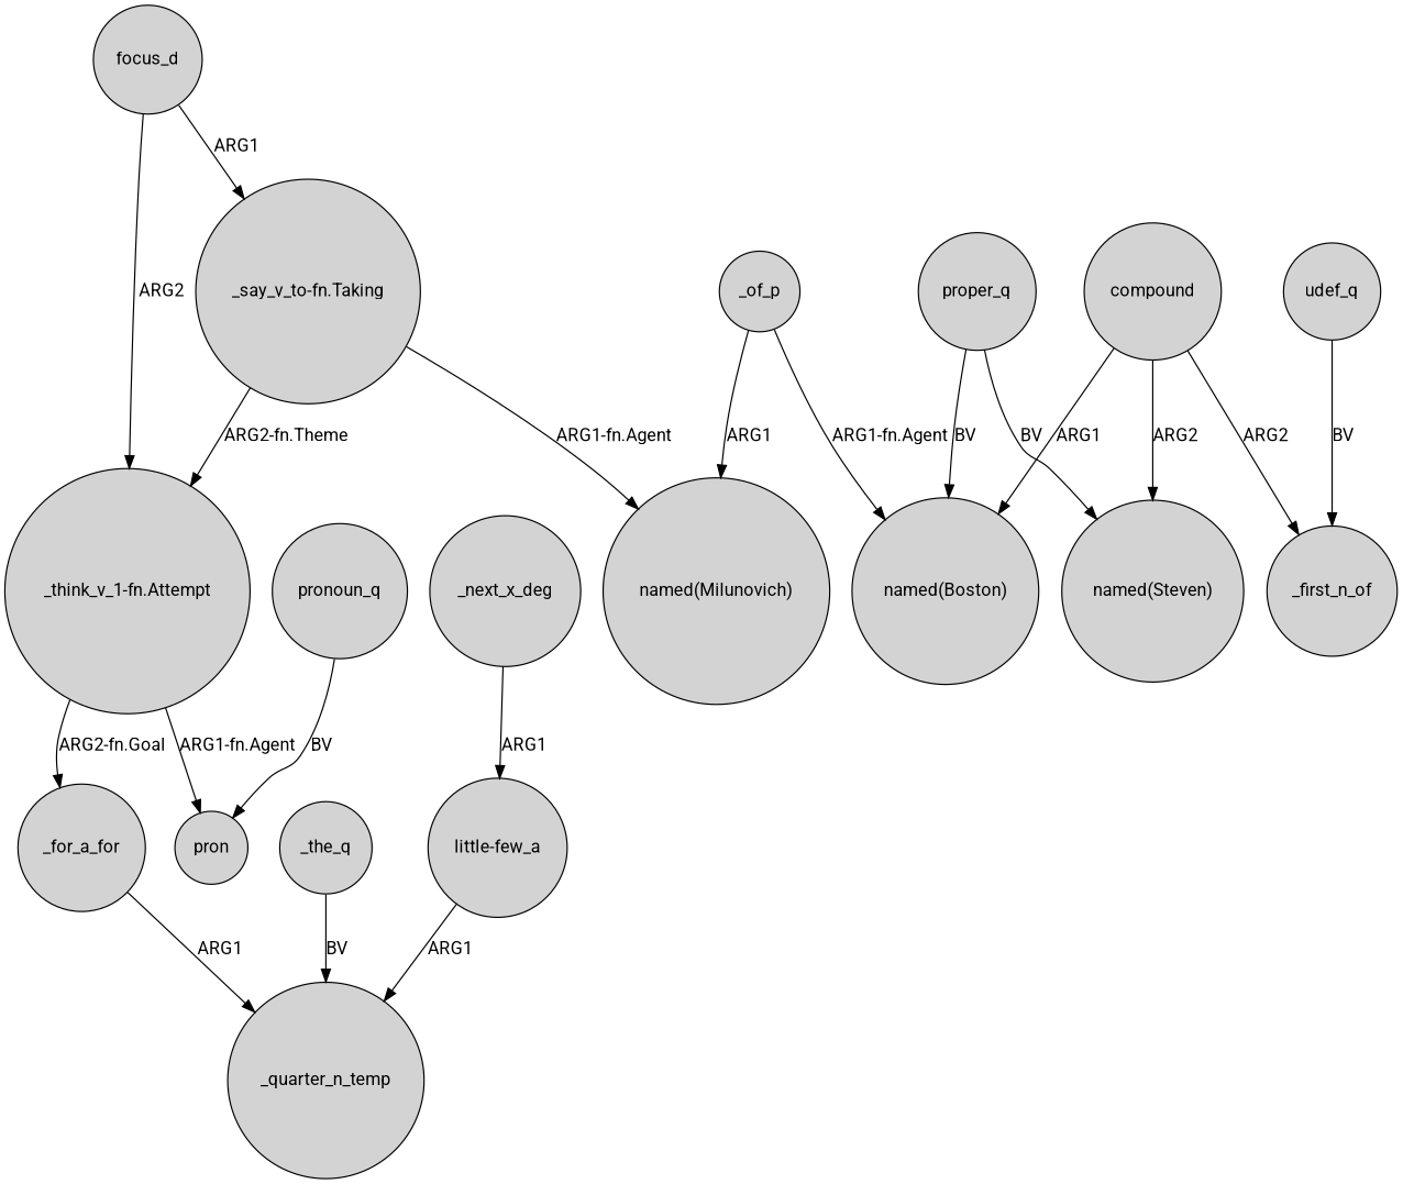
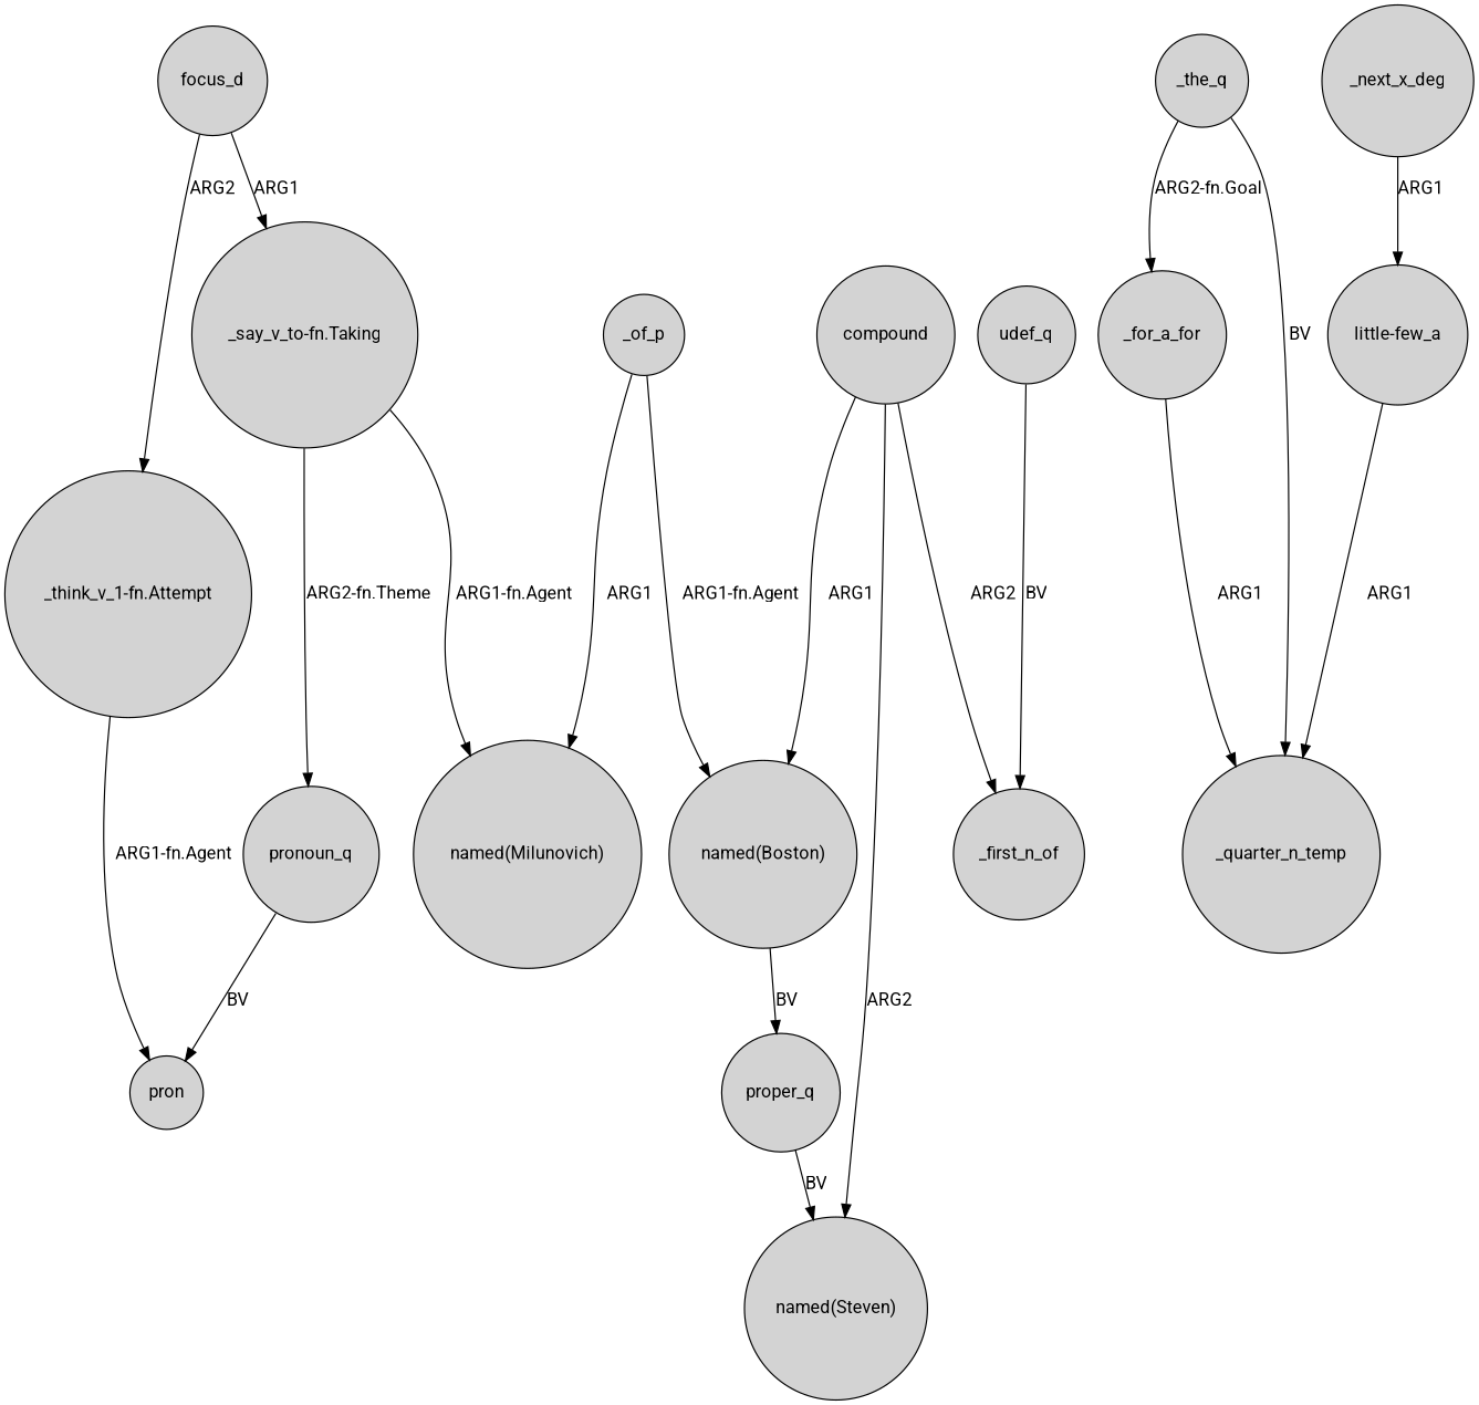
  digraph {
    fontname=Roboto
    node [fontname=Roboto shape=circle style=filled]
    edge [fontname=Roboto]
    focus_d
    "_say_v_to-fn.Taking"
    "_think_v_1-fn.Attempt"
    "named(Milunovich)"
    pron
    n6 [label=_for_a_for]
    _of_p
    "named(Boston)"
    _quarter_n_temp
    _the_q
    proper_q
    "named(Steven)"
    udef_q
    _first_n_of
    compound
    pronoun_q
    _next_x_deg
    "little-few_a"
    focus_d -> "_say_v_to-fn.Taking" [label=ARG1]
    focus_d -> "_think_v_1-fn.Attempt" [label=ARG2]
-   "_say_v_to-fn.Taking" -> "_think_v_1-fn.Attempt" [label="ARG2-fn.Theme"]
+   "_say_v_to-fn.Taking" -> pronoun_q [label="ARG2-fn.Theme"]
    "_say_v_to-fn.Taking" -> "named(Milunovich)" [label="ARG1-fn.Agent"]
    "_think_v_1-fn.Attempt" -> pron [label="ARG1-fn.Agent"]
-   "_think_v_1-fn.Attempt" -> n6 [label="ARG2-fn.Goal"]
+   _the_q -> n6 [label="ARG2-fn.Goal"]
    n6 -> _quarter_n_temp [label=ARG1]
    _of_p -> "named(Milunovich)" [label=ARG1]
    _of_p -> "named(Boston)" [label="ARG1-fn.Agent"]
    _the_q -> _quarter_n_temp [label=BV]
-   proper_q -> "named(Boston)" [label=BV]
+   "named(Boston)" -> proper_q [label=BV]
    proper_q -> "named(Steven)" [label=BV]
    udef_q -> _first_n_of [label=BV]
    compound -> "named(Boston)" [label=ARG1]
    compound -> "named(Steven)" [label=ARG2]
    compound -> _first_n_of [label=ARG2]
    pronoun_q -> pron [label=BV]
    _next_x_deg -> "little-few_a" [label=ARG1]
    "little-few_a" -> _quarter_n_temp [label=ARG1]
  }
